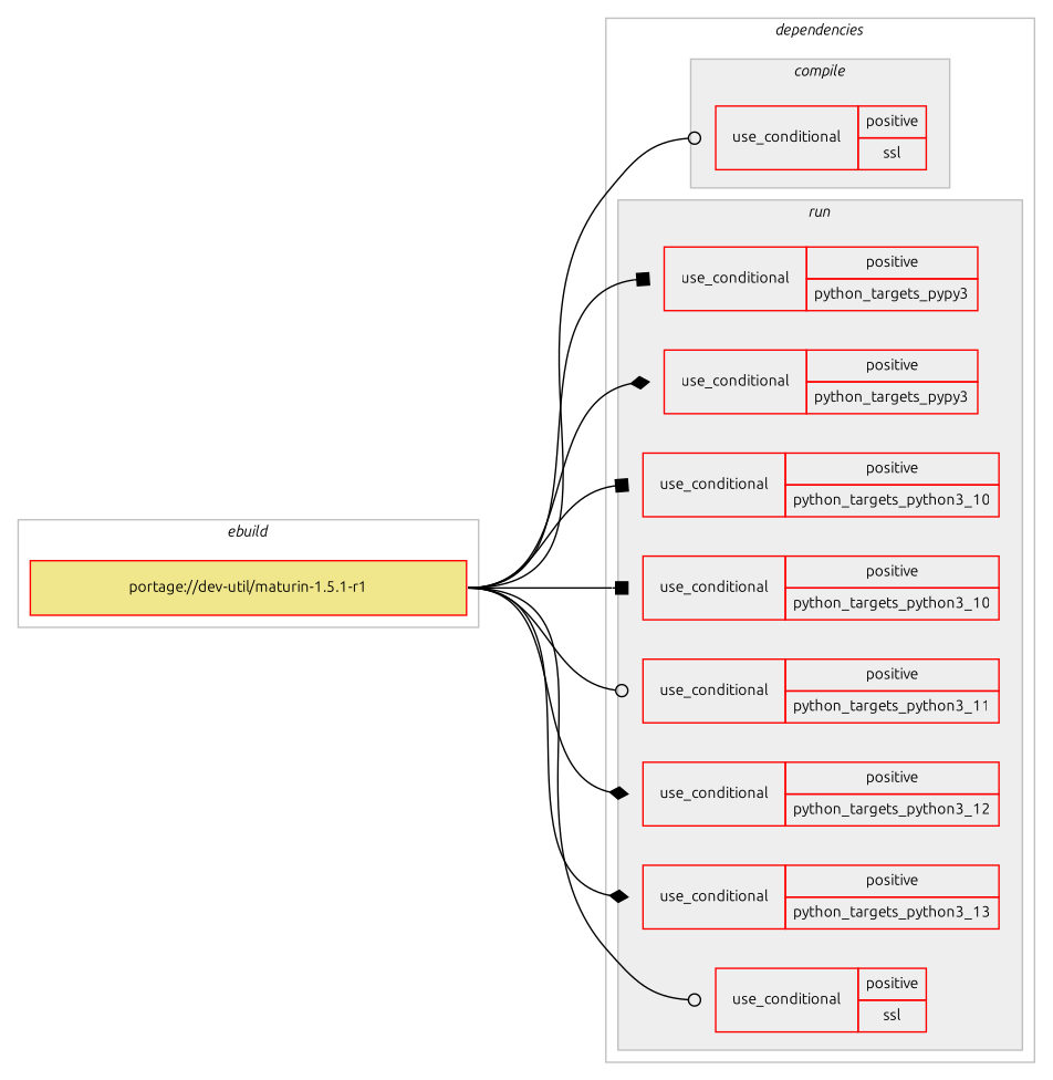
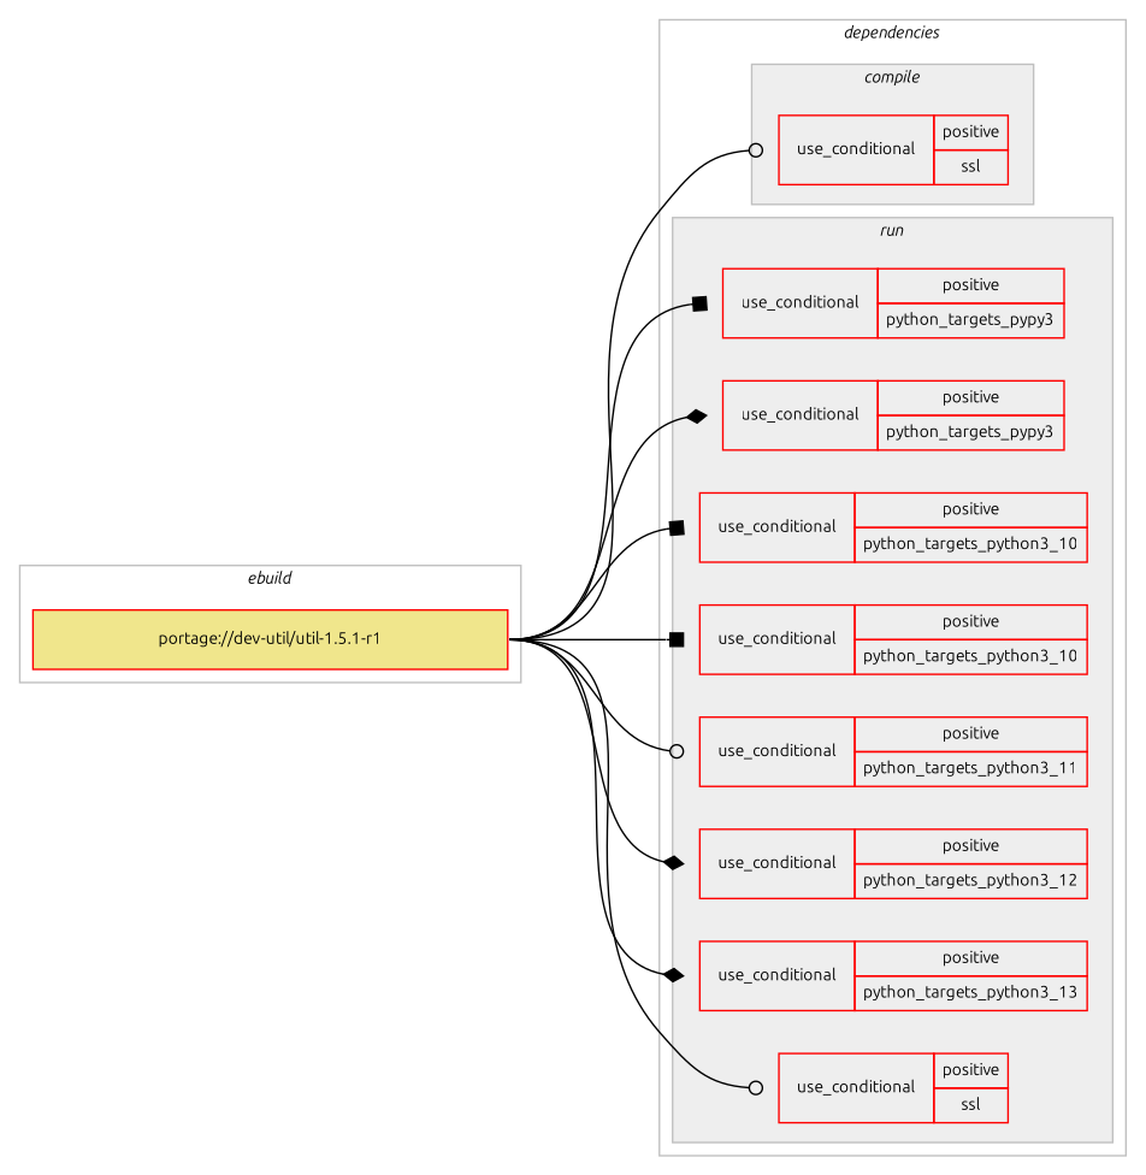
  digraph {
    compound=true
    concentrate=true
    fontname=Ubuntu
    fontsize=10
    newrank=true
    rankdir=LR
    ranksep=1.5
    node [color=red fontname=Ubuntu fontsize=10 shape=none]
    edge [arrowhead=odot headport=w style=solid tailport=e weight=20 fontname=Ubuntu]
-   n1 [label="portage://dev-util/maturin-1.5.1-r1" width=4 style=filled fillcolor=khaki shape=box]
+   n1 [label="portage://dev-util/util-1.5.1-r1" width=4 style=filled fillcolor=khaki shape=box]
    n2 [label=<<TABLE BORDER="0" CELLBORDER="1" CELLSPACING="0" CELLPADDING="4"><TR><TD ROWSPAN="3" CELLPADDING="10">use_conditional</TD></TR><TR><TD>positive</TD></TR><TR><TD>ssl</TD></TR></TABLE>>]
    n3 [label=<<TABLE BORDER="0" CELLBORDER="1" CELLSPACING="0" CELLPADDING="4"><TR><TD ROWSPAN="3" CELLPADDING="10">use_conditional</TD></TR><TR><TD>positive</TD></TR><TR><TD>python_targets_pypy3</TD></TR></TABLE>>]
    n4 [label=<<TABLE BORDER="0" CELLBORDER="1" CELLSPACING="0" CELLPADDING="4"><TR><TD ROWSPAN="3" CELLPADDING="10">use_conditional</TD></TR><TR><TD>positive</TD></TR><TR><TD>python_targets_pypy3</TD></TR></TABLE>>]
    n5 [label=<<TABLE BORDER="0" CELLBORDER="1" CELLSPACING="0" CELLPADDING="4"><TR><TD ROWSPAN="3" CELLPADDING="10">use_conditional</TD></TR><TR><TD>positive</TD></TR><TR><TD>python_targets_python3_10</TD></TR></TABLE>>]
    n6 [label=<<TABLE BORDER="0" CELLBORDER="1" CELLSPACING="0" CELLPADDING="4"><TR><TD ROWSPAN="3" CELLPADDING="10">use_conditional</TD></TR><TR><TD>positive</TD></TR><TR><TD>python_targets_python3_10</TD></TR></TABLE>>]
    n7 [label=<<TABLE BORDER="0" CELLBORDER="1" CELLSPACING="0" CELLPADDING="4"><TR><TD ROWSPAN="3" CELLPADDING="10">use_conditional</TD></TR><TR><TD>positive</TD></TR><TR><TD>python_targets_python3_11</TD></TR></TABLE>>]
    n8 [label=<<TABLE BORDER="0" CELLBORDER="1" CELLSPACING="0" CELLPADDING="4"><TR><TD ROWSPAN="3" CELLPADDING="10">use_conditional</TD></TR><TR><TD>positive</TD></TR><TR><TD>python_targets_python3_12</TD></TR></TABLE>>]
    n9 [label=<<TABLE BORDER="0" CELLBORDER="1" CELLSPACING="0" CELLPADDING="4"><TR><TD ROWSPAN="3" CELLPADDING="10">use_conditional</TD></TR><TR><TD>positive</TD></TR><TR><TD>python_targets_python3_13</TD></TR></TABLE>>]
    n10 [label=<<TABLE BORDER="0" CELLBORDER="1" CELLSPACING="0" CELLPADDING="4"><TR><TD ROWSPAN="3" CELLPADDING="10">use_conditional</TD></TR><TR><TD>positive</TD></TR><TR><TD>ssl</TD></TR></TABLE>>]
    subgraph cluster_1 {
      color=gray
      label=<<i>ebuild</i>>
      rank=same
      n1
    }
    subgraph cluster_2 {
      color=gray
      label=<<i>dependencies</i>>
      subgraph cluster_3 {
        color=gray
        fillcolor="#eeeeee"
        label=<<i>compile</i>>
        style=filled
        subgraph sub_4 {
          color=gray
          fillcolor="#eeeeee"
          label=<<i>compile</i>>
          style=filled
          n2
        }
      }
      subgraph cluster_5 {
        color=gray
        fillcolor="#eeeeee"
        label=<<i>compile and run</i>>
        style=filled
      }
      subgraph cluster_6 {
        color=gray
        fillcolor="#eeeeee"
        label=<<i>run</i>>
        style=filled
        subgraph sub_7 {
          color=gray
          fillcolor="#eeeeee"
          label=<<i>run</i>>
          style=filled
          n3
        }
        subgraph sub_8 {
          color=gray
          fillcolor="#eeeeee"
          label=<<i>run</i>>
          style=filled
          n4
        }
        subgraph sub_9 {
          color=gray
          fillcolor="#eeeeee"
          label=<<i>run</i>>
          style=filled
          n5
        }
        subgraph sub_10 {
          color=gray
          fillcolor="#eeeeee"
          label=<<i>run</i>>
          style=filled
          n6
        }
        subgraph sub_11 {
          color=gray
          fillcolor="#eeeeee"
          label=<<i>run</i>>
          style=filled
          n7
        }
        subgraph sub_12 {
          color=gray
          fillcolor="#eeeeee"
          label=<<i>run</i>>
          style=filled
          n8
        }
        subgraph sub_13 {
          color=gray
          fillcolor="#eeeeee"
          label=<<i>run</i>>
          style=filled
          n9
        }
        subgraph sub_14 {
          color=gray
          fillcolor="#eeeeee"
          label=<<i>run</i>>
          style=filled
          n10
        }
      }
    }
    subgraph cluster_15 {
      color=gray
      label=<<i>candidates</i>>
      rank=same
    }
    n1 -> n2
    n1 -> n3 [arrowhead=box]
    n1 -> n4 [arrowhead=diamond]
    n1 -> n5 [arrowhead=box]
    n1 -> n6 [arrowhead=box]
    n1 -> n7
    n1 -> n8 [arrowhead=diamond]
    n1 -> n9 [arrowhead=diamond]
    n1 -> n10
  }
